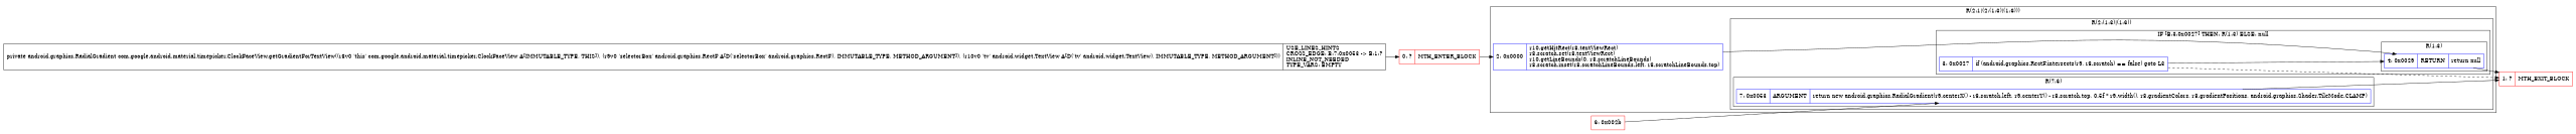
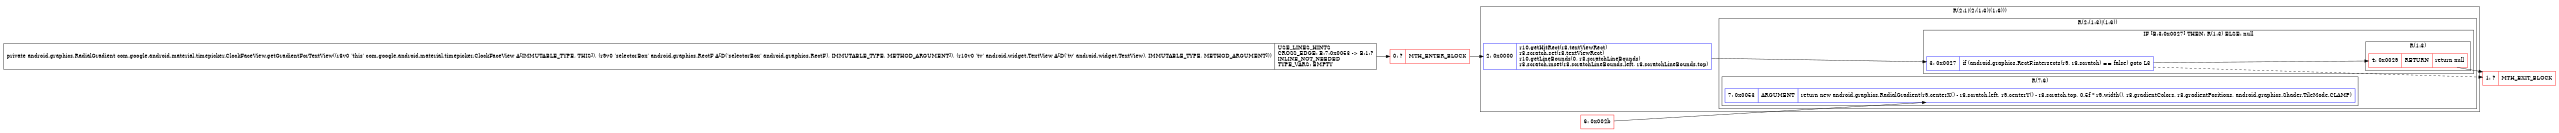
  digraph {
    rankdir=LR
    node [color=blue shape=record]
-   n1 [label="{4\:\ 0x0029|RETURN\l|return null\l}"]
+   n1 [color=red label="{4\:\ 0x0029|RETURN\l|return null\l}"]
    n2 [label="{3\:\ 0x0027|if (android.graphics.RectF.intersects(r9, r8.scratch) == false) goto L3\l}"]
    n3 [label="{7\:\ 0x0053|ARGUMENT\l|return new android.graphics.RadialGradient(r9.centerX() \- r8.scratch.left, r9.centerY() \- r8.scratch.top, 0.5f * r9.width(), r8.gradientColors, r8.gradientPositions, android.graphics.Shader.TileMode.CLAMP)\l}"]
    n4 [label="{2\:\ 0x0000|r10.getHitRect(r8.textViewRect)\lr8.scratch.set(r8.textViewRect)\lr10.getLineBounds(0, r8.scratchLineBounds)\lr8.scratch.inset(r8.scratchLineBounds.left, r8.scratchLineBounds.top)\l}"]
    n5 [color=red label="{1\:\ ?|MTH_EXIT_BLOCK\l}"]
    n6 [color=red label="{6\:\ 0x002b}"]
    n7 [color=red label="{0\:\ ?|MTH_ENTER_BLOCK\l}"]
    n8 [label="{private android.graphics.RadialGradient com.google.android.material.timepicker.ClockFaceView.getGradientForTextView((r8v0 'this' com.google.android.material.timepicker.ClockFaceView A[IMMUTABLE_TYPE, THIS]), (r9v0 'selectorBox' android.graphics.RectF A[D('selectorBox' android.graphics.RectF), IMMUTABLE_TYPE, METHOD_ARGUMENT]), (r10v0 'tv' android.widget.TextView A[D('tv' android.widget.TextView), IMMUTABLE_TYPE, METHOD_ARGUMENT]))  | USE_LINES_HINTS\lCROSS_EDGE: B:7:0x0053 \-\> B:1:?\lINLINE_NOT_NEEDED\lTYPE_VARS: EMPTY\l}" color=""]
    subgraph cluster_1 {
      label="R(2:1|(2:(1:3)|(1:6)))"
      n4
      subgraph cluster_2 {
        label="R(2:(1:3)|(1:6))"
        subgraph cluster_3 {
          label="IF [B:3:0x0027] THEN: R(1:3) ELSE: null"
          n2
          subgraph cluster_4 {
            label="R(1:3)"
            n1
          }
        }
        subgraph cluster_5 {
          label="R(7:6)"
          n3
        }
      }
    }
    n1 -> n5
    n2 -> n1
    n2 -> n5 [style=dashed]
-   n3 -> n5
-   n4 -> n1
+   n4 -> n2
    n6 -> n3
    n7 -> n4
    n8 -> n7
  }
